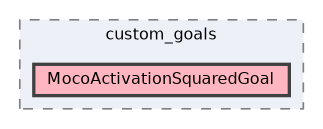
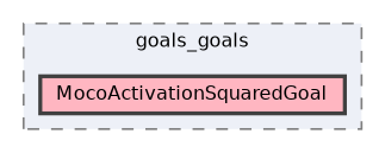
  digraph {
    compound=true
    n1 [color=grey25 fillcolor=lightpink fontname=Helvetica fontsize=10 height=0.2 label=MocoActivationSquaredGoal shape=box style="filled,bold" width=0.4]
    subgraph cluster_1 {
      bgcolor="#edf0f7"
      fontname=Helvetica
      fontsize=10
-     label=custom_goals
+     label=goals_goals
      pencolor=grey50
      style="filled,dashed"
      n1
    }
  }
